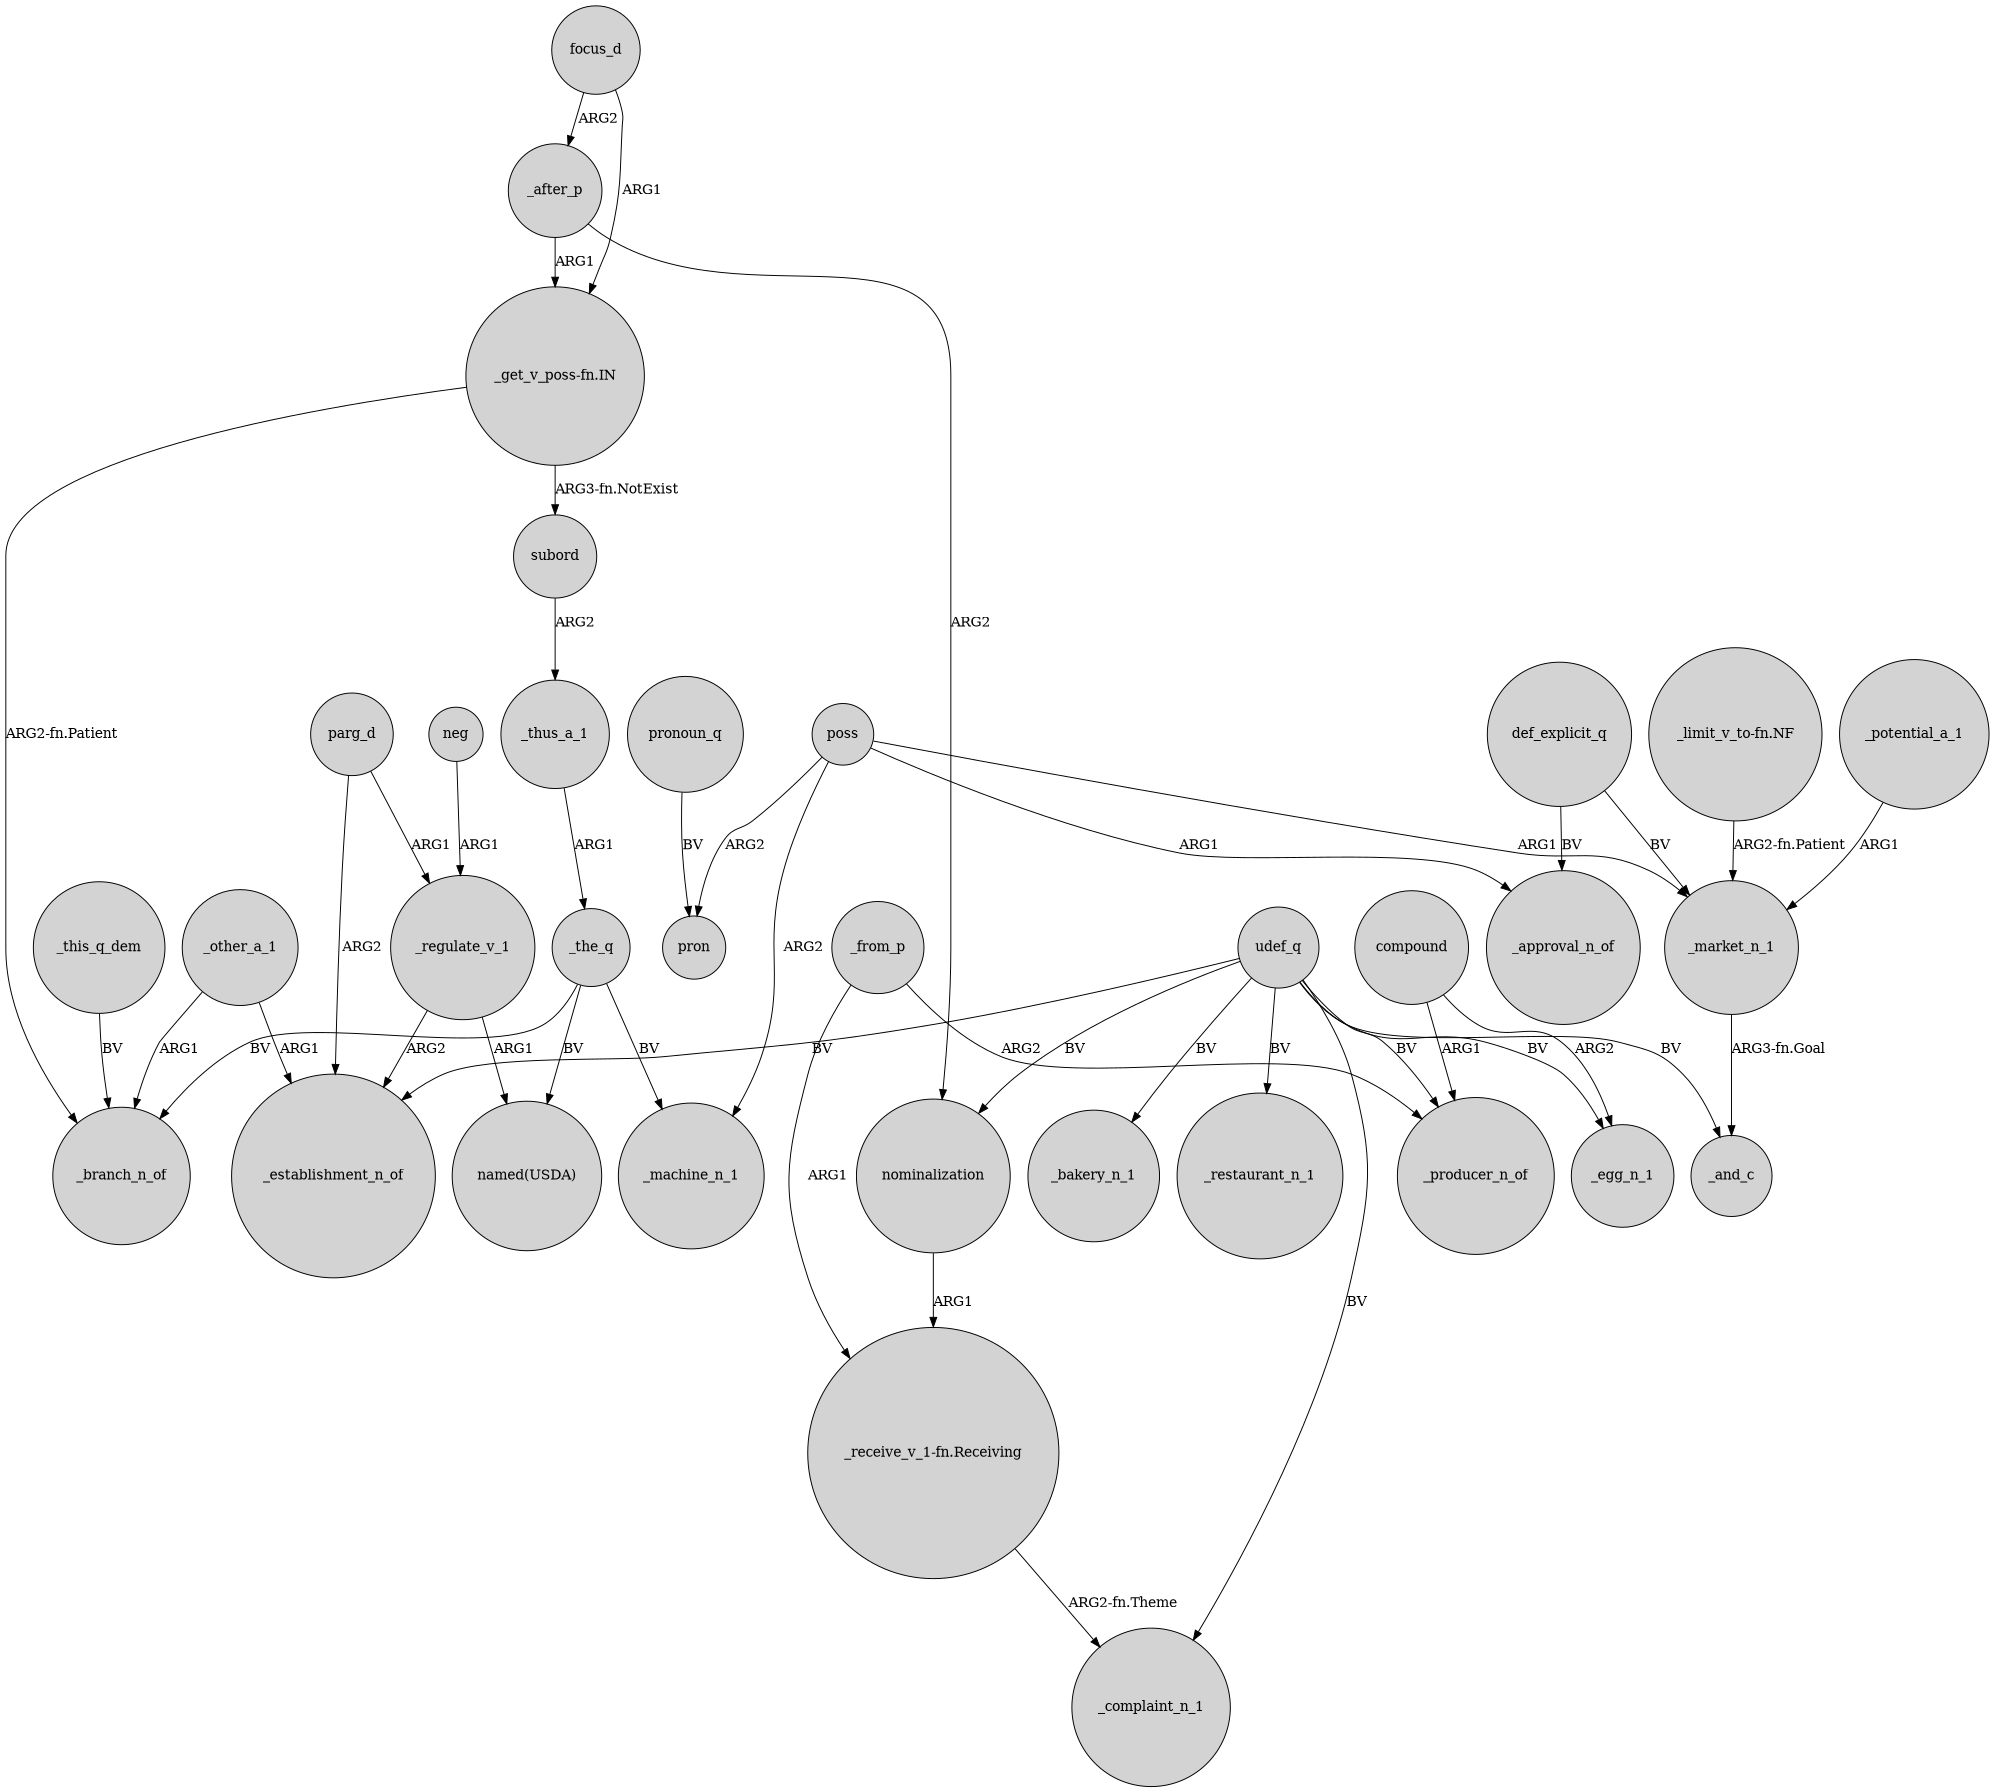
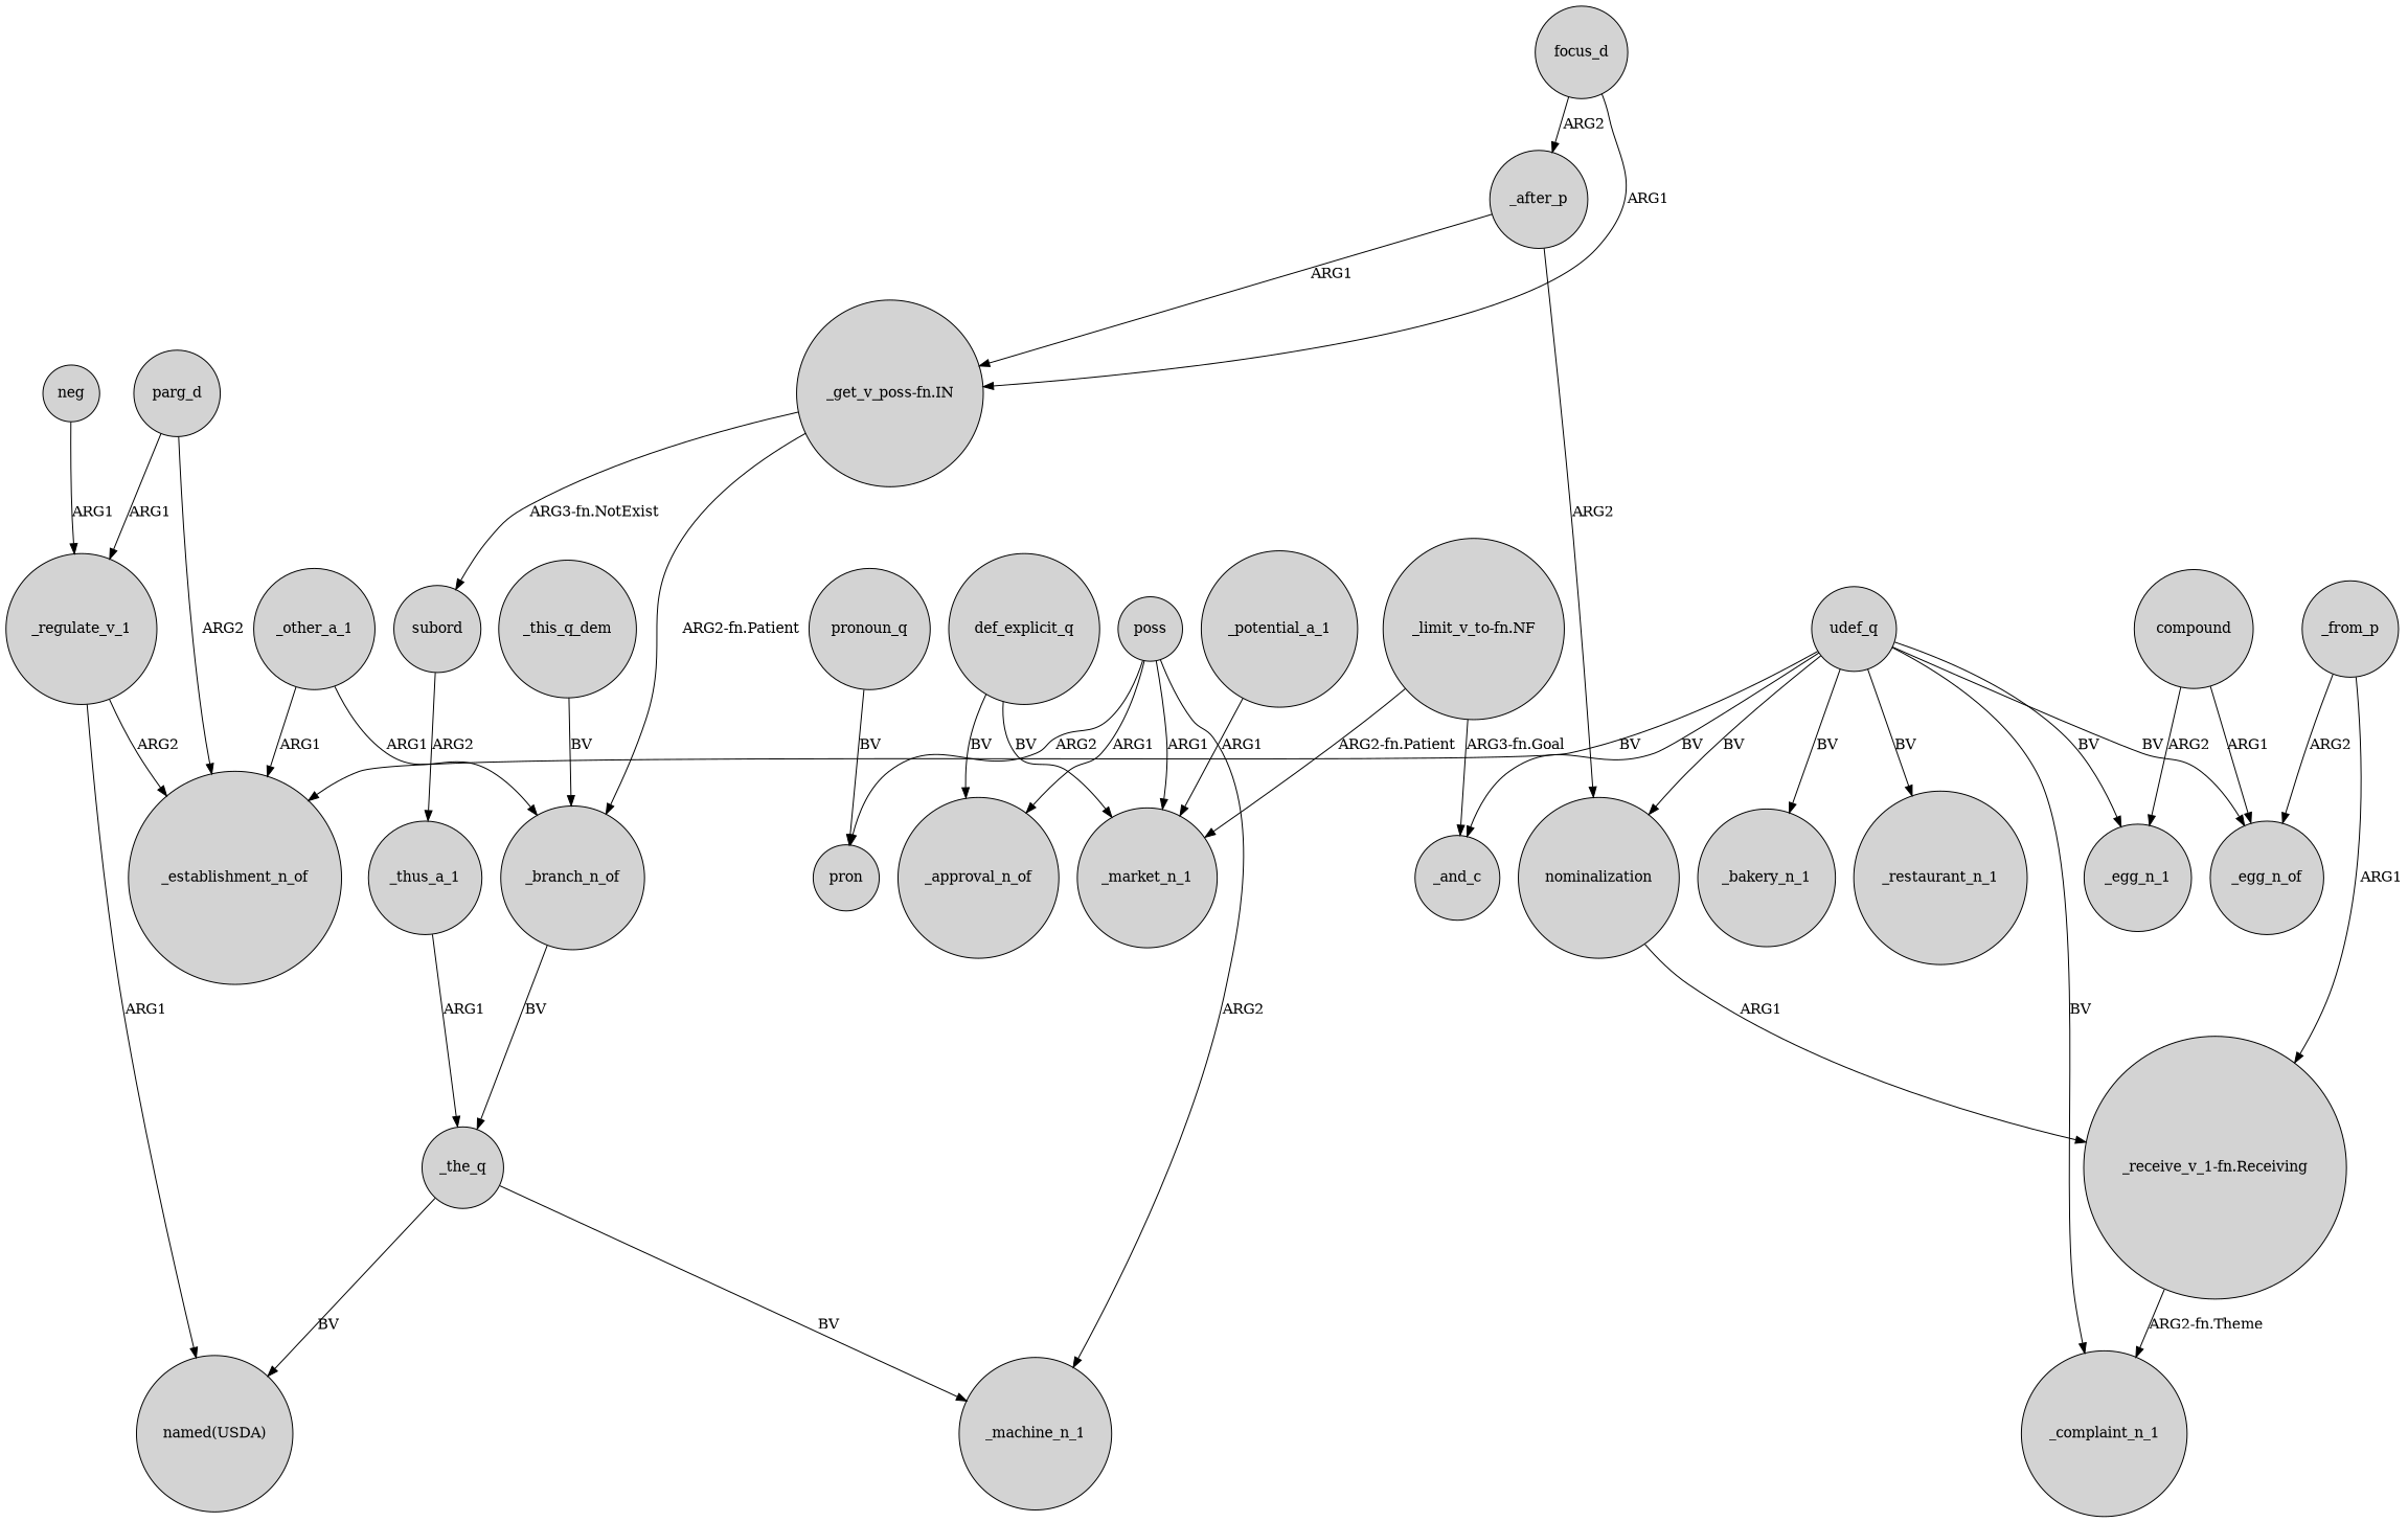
  digraph {
    node [shape=circle style=filled]
    udef_q
    _complaint_n_1
    _egg_n_1
-   _producer_n_of
+   _producer_n_of [label=_egg_n_of]
    _establishment_n_of
    _bakery_n_1
    nominalization
    _restaurant_n_1
    _and_c
    "_receive_v_1-fn.Receiving"
    _regulate_v_1
    "named(USDA)"
    compound
    "_limit_v_to-fn.NF"
    _market_n_1
    focus_d
    _after_p
    n18 [label="_get_v_poss-fn.IN"]
    _branch_n_of
    subord
    poss
    _approval_n_of
    pron
    _machine_n_1
    _thus_a_1
    _the_q
    parg_d
    neg
    _from_p
    def_explicit_q
    _other_a_1
    pronoun_q
    _this_q_dem
    _potential_a_1
    udef_q -> _complaint_n_1 [label=BV]
    udef_q -> _egg_n_1 [label=BV]
    udef_q -> _producer_n_of [label=BV]
    udef_q -> _establishment_n_of [label=BV]
    udef_q -> _bakery_n_1 [label=BV]
    udef_q -> nominalization [label=BV]
    udef_q -> _restaurant_n_1 [label=BV]
    udef_q -> _and_c [label=BV]
    nominalization -> "_receive_v_1-fn.Receiving" [label=ARG1]
    "_receive_v_1-fn.Receiving" -> _complaint_n_1 [label="ARG2-fn.Theme"]
    _regulate_v_1 -> _establishment_n_of [label=ARG2]
    _regulate_v_1 -> "named(USDA)" [label=ARG1]
    compound -> _egg_n_1 [label=ARG2]
    compound -> _producer_n_of [label=ARG1]
-   _market_n_1 -> _and_c [label="ARG3-fn.Goal"]
+   "_limit_v_to-fn.NF" -> _and_c [label="ARG3-fn.Goal"]
    "_limit_v_to-fn.NF" -> _market_n_1 [label="ARG2-fn.Patient"]
    focus_d -> _after_p [label=ARG2]
    focus_d -> n18 [label=ARG1]
    _after_p -> nominalization [label=ARG2]
    _after_p -> n18 [label=ARG1]
    n18 -> _branch_n_of [label="ARG2-fn.Patient"]
    n18 -> subord [label="ARG3-fn.NotExist"]
    subord -> _thus_a_1 [label=ARG2]
    poss -> _market_n_1 [label=ARG1]
    poss -> _approval_n_of [label=ARG1]
    poss -> pron [label=ARG2]
    poss -> _machine_n_1 [label=ARG2]
    _thus_a_1 -> _the_q [label=ARG1]
    _the_q -> "named(USDA)" [label=BV]
-   _the_q -> _branch_n_of [label=BV]
+   _branch_n_of -> _the_q [label=BV]
    _the_q -> _machine_n_1 [label=BV]
    parg_d -> _establishment_n_of [label=ARG2]
    parg_d -> _regulate_v_1 [label=ARG1]
    neg -> _regulate_v_1 [label=ARG1]
    _from_p -> _producer_n_of [label=ARG2]
    _from_p -> "_receive_v_1-fn.Receiving" [label=ARG1]
    def_explicit_q -> _market_n_1 [label=BV]
    def_explicit_q -> _approval_n_of [label=BV]
    _other_a_1 -> _establishment_n_of [label=ARG1]
    _other_a_1 -> _branch_n_of [label=ARG1]
    pronoun_q -> pron [label=BV]
    _this_q_dem -> _branch_n_of [label=BV]
    _potential_a_1 -> _market_n_1 [label=ARG1]
  }
